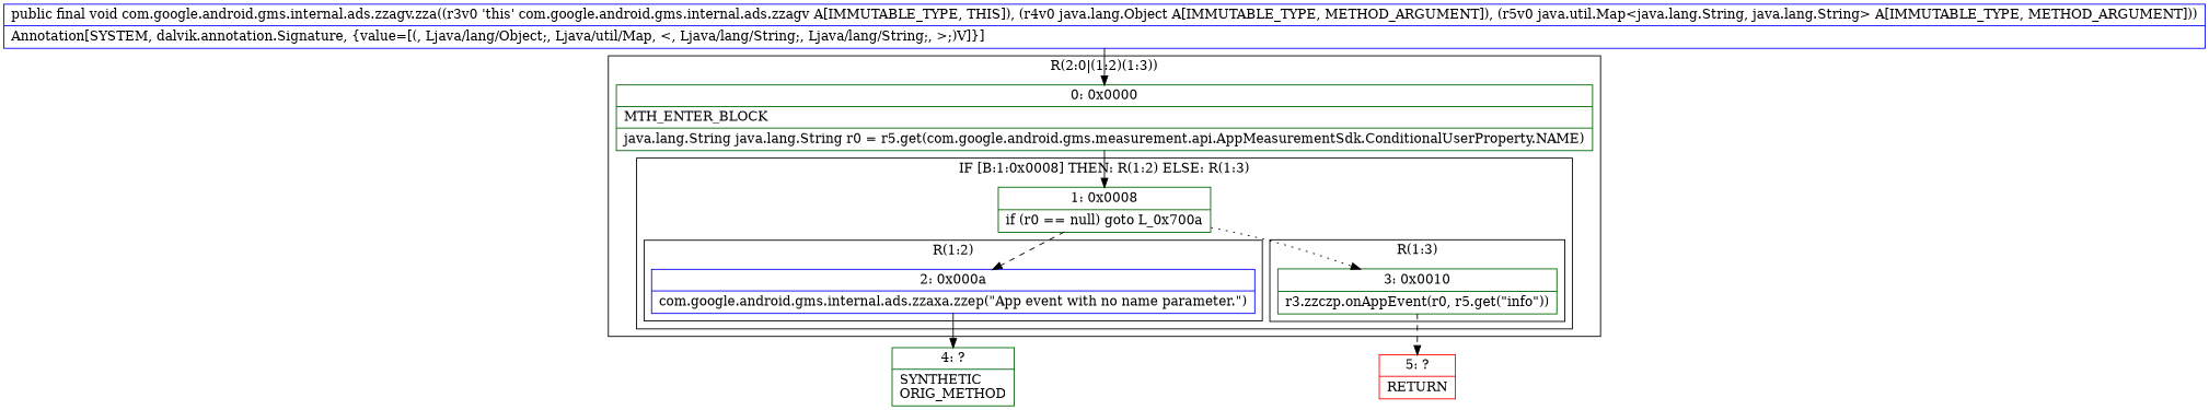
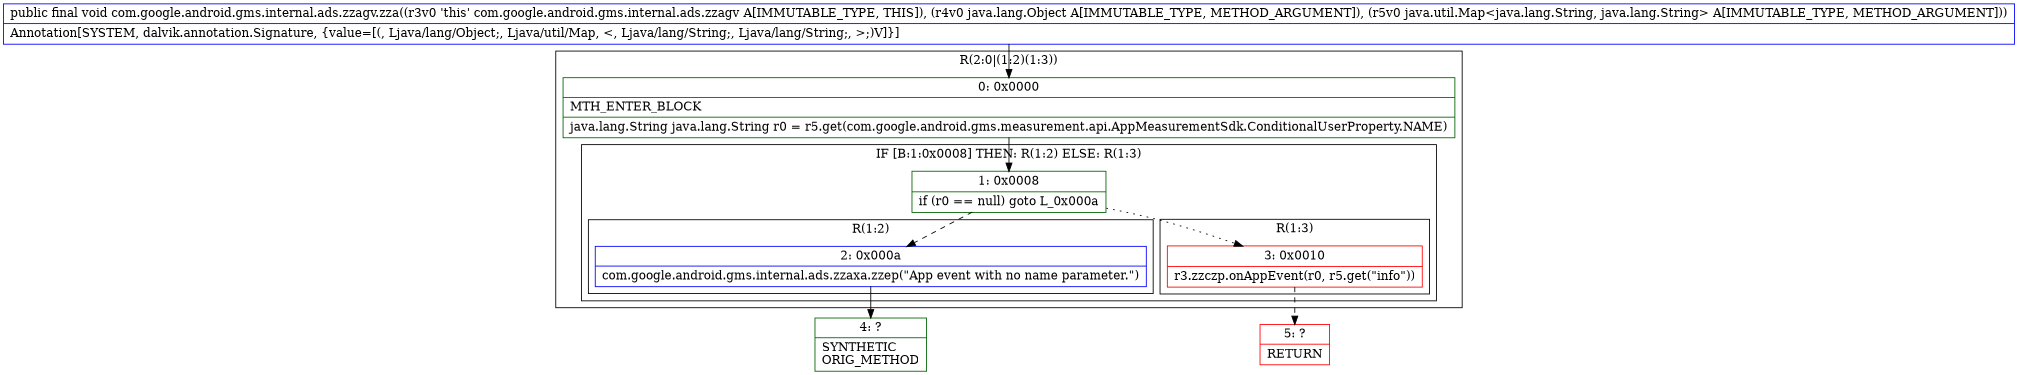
  digraph {
    node [color=darkgreen shape=record]
    edge [style=solid]
    n1 [color=blue label="{2\:\ 0x000a|com.google.android.gms.internal.ads.zzaxa.zzep(\"App event with no name parameter.\")\l}"]
-   n2 [label="{3\:\ 0x0010|r3.zzczp.onAppEvent(r0, r5.get(\"info\"))\l}"]
-   n3 [label="{1\:\ 0x0008|if (r0 == null) goto L_0x700a\l}"]
+   n2 [color=red label="{3\:\ 0x0010|r3.zzczp.onAppEvent(r0, r5.get(\"info\"))\l}"]
+   n3 [label="{1\:\ 0x0008|if (r0 == null) goto L_0x000a\l}"]
    n4 [label="{0\:\ 0x0000|MTH_ENTER_BLOCK\l|java.lang.String java.lang.String r0 = r5.get(com.google.android.gms.measurement.api.AppMeasurementSdk.ConditionalUserProperty.NAME)\l}"]
    n5 [label="{4\:\ ?|SYNTHETIC\lORIG_METHOD\l}"]
    n6 [color=red label="{5\:\ ?|RETURN\l}"]
    n7 [color=blue label="{public final void com.google.android.gms.internal.ads.zzagv.zza((r3v0 'this' com.google.android.gms.internal.ads.zzagv A[IMMUTABLE_TYPE, THIS]), (r4v0 java.lang.Object A[IMMUTABLE_TYPE, METHOD_ARGUMENT]), (r5v0 java.util.Map\<java.lang.String, java.lang.String\> A[IMMUTABLE_TYPE, METHOD_ARGUMENT]))  | Annotation[SYSTEM, dalvik.annotation.Signature, \{value=[(, Ljava\/lang\/Object;, Ljava\/util\/Map, \<, Ljava\/lang\/String;, Ljava\/lang\/String;, \>;)V]\}]\l}"]
    subgraph cluster_1 {
      label="R(2:0|(1:2)(1:3))"
      n4
      subgraph cluster_2 {
        label="IF [B:1:0x0008] THEN: R(1:2) ELSE: R(1:3)"
        n3
        subgraph cluster_3 {
          label="R(1:2)"
          n1
        }
        subgraph cluster_4 {
          label="R(1:3)"
          n2
        }
      }
    }
    n1 -> n5
    n2 -> n6 [style=dashed]
    n3 -> n1 [style=dashed]
    n3 -> n2 [style=dotted]
    n4 -> n3
    n7 -> n4
  }
